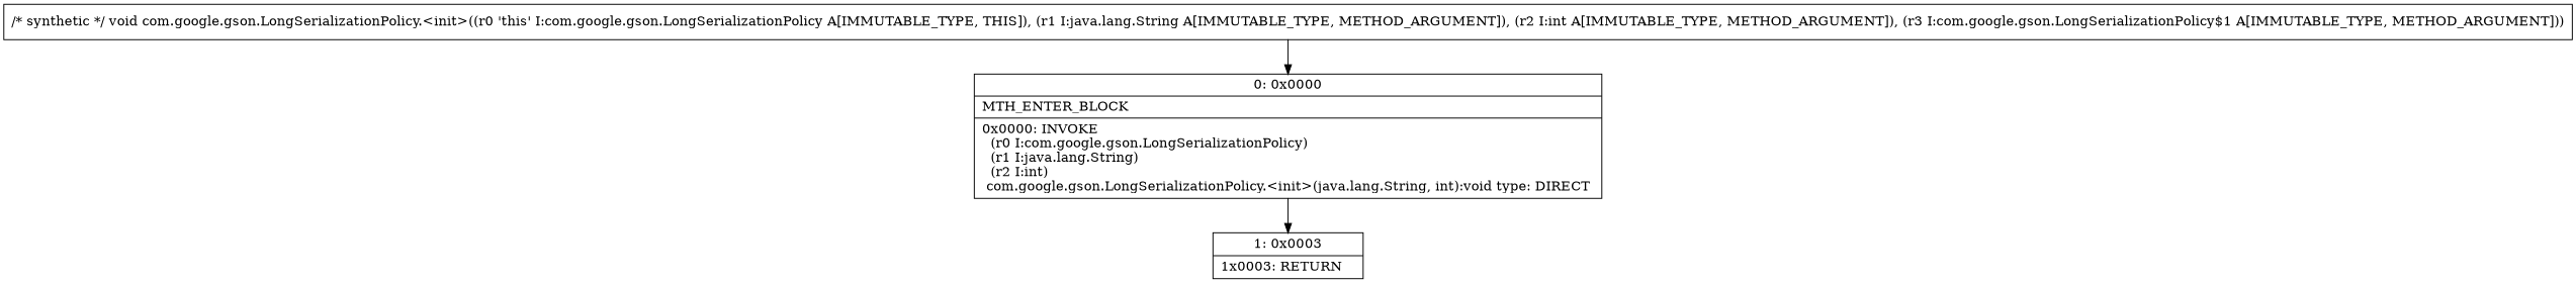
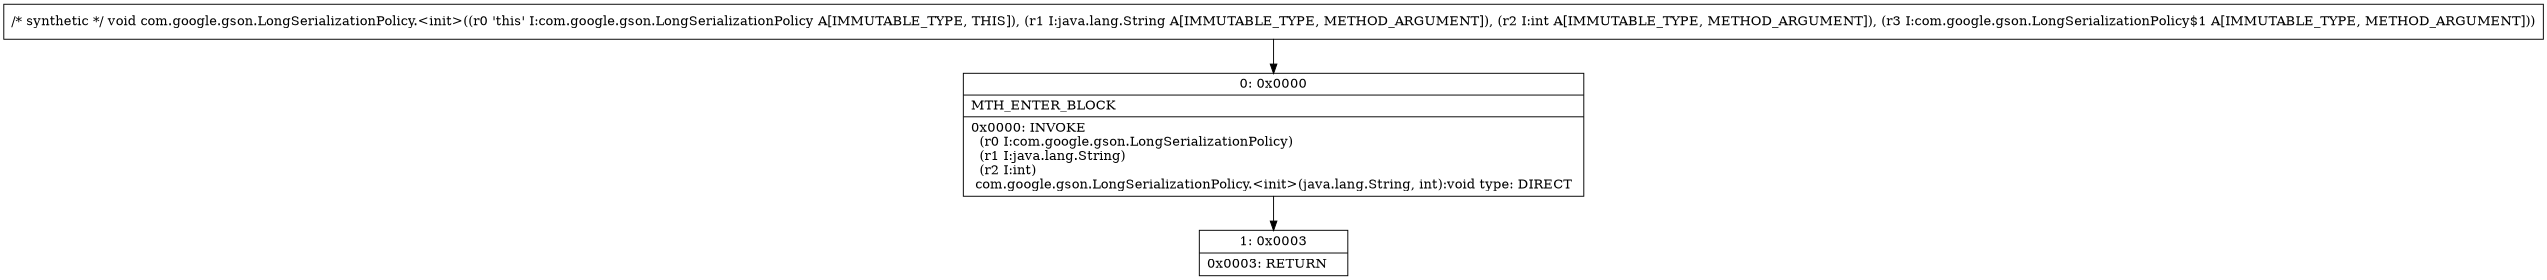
  digraph {
    node [shape=record]
    n1 [label="{0\:\ 0x0000|MTH_ENTER_BLOCK\l|0x0000: INVOKE  \l  (r0 I:com.google.gson.LongSerializationPolicy)\l  (r1 I:java.lang.String)\l  (r2 I:int)\l com.google.gson.LongSerializationPolicy.\<init\>(java.lang.String, int):void type: DIRECT \l}"]
-   n2 [label="{1\:\ 0x0003|1x0003: RETURN   \l}"]
+   n2 [label="{1\:\ 0x0003|0x0003: RETURN   \l}"]
    n3 [label="{\/* synthetic *\/ void com.google.gson.LongSerializationPolicy.\<init\>((r0 'this' I:com.google.gson.LongSerializationPolicy A[IMMUTABLE_TYPE, THIS]), (r1 I:java.lang.String A[IMMUTABLE_TYPE, METHOD_ARGUMENT]), (r2 I:int A[IMMUTABLE_TYPE, METHOD_ARGUMENT]), (r3 I:com.google.gson.LongSerializationPolicy$1 A[IMMUTABLE_TYPE, METHOD_ARGUMENT])) }"]
    n1 -> n2
    n3 -> n1
  }
